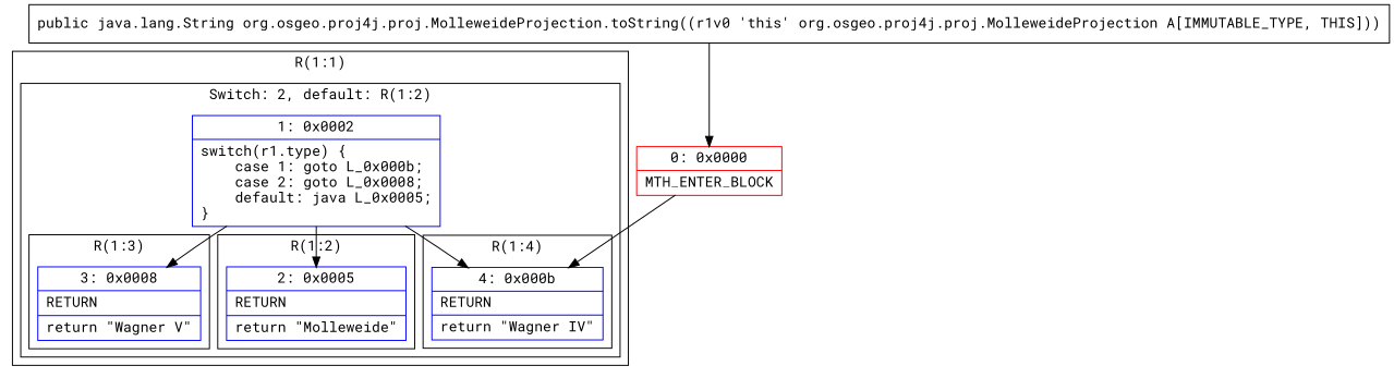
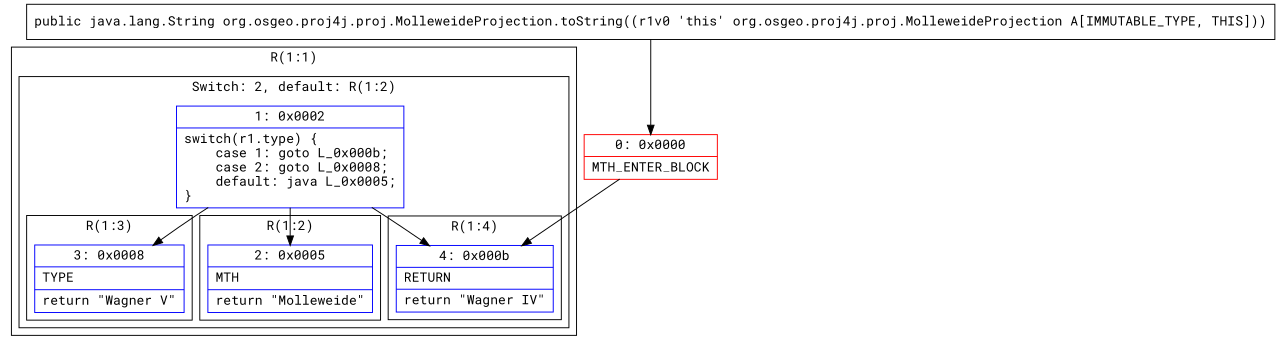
  digraph {
    fontname="Roboto Mono"
    node [color=blue fontname="Roboto Mono" shape=record]
    edge [fontname="Roboto Mono"]
    n1 [label="{4\:\ 0x000b|RETURN\l|return \"Wagner IV\"\l}"]
-   n2 [label="{3\:\ 0x0008|RETURN\l|return \"Wagner V\"\l}"]
-   n3 [label="{2\:\ 0x0005|RETURN\l|return \"Molleweide\"\l}"]
+   n2 [label="{3\:\ 0x0008|TYPE\l|return \"Wagner V\"\l}"]
+   n3 [label="{2\:\ 0x0005|MTH\l|return \"Molleweide\"\l}"]
    n4 [label="{1\:\ 0x0002|switch(r1.type) \{\l    case 1: goto L_0x000b;\l    case 2: goto L_0x0008;\l    default: java L_0x0005;\l\}\l}"]
    n5 [color=red label="{0\:\ 0x0000|MTH_ENTER_BLOCK\l}"]
    n6 [label="{public java.lang.String org.osgeo.proj4j.proj.MolleweideProjection.toString((r1v0 'this' org.osgeo.proj4j.proj.MolleweideProjection A[IMMUTABLE_TYPE, THIS])) }" color=""]
    subgraph cluster_1 {
      label="R(1:1)"
      subgraph cluster_2 {
        label="Switch: 2, default: R(1:2)"
        n4
        subgraph cluster_3 {
          label="R(1:4)"
          n1
        }
        subgraph cluster_4 {
          label="R(1:3)"
          n2
        }
        subgraph cluster_5 {
          label="R(1:2)"
          n3
        }
      }
    }
    n4 -> n1
    n4 -> n2
    n4 -> n3
    n5 -> n1
    n6 -> n5
  }
